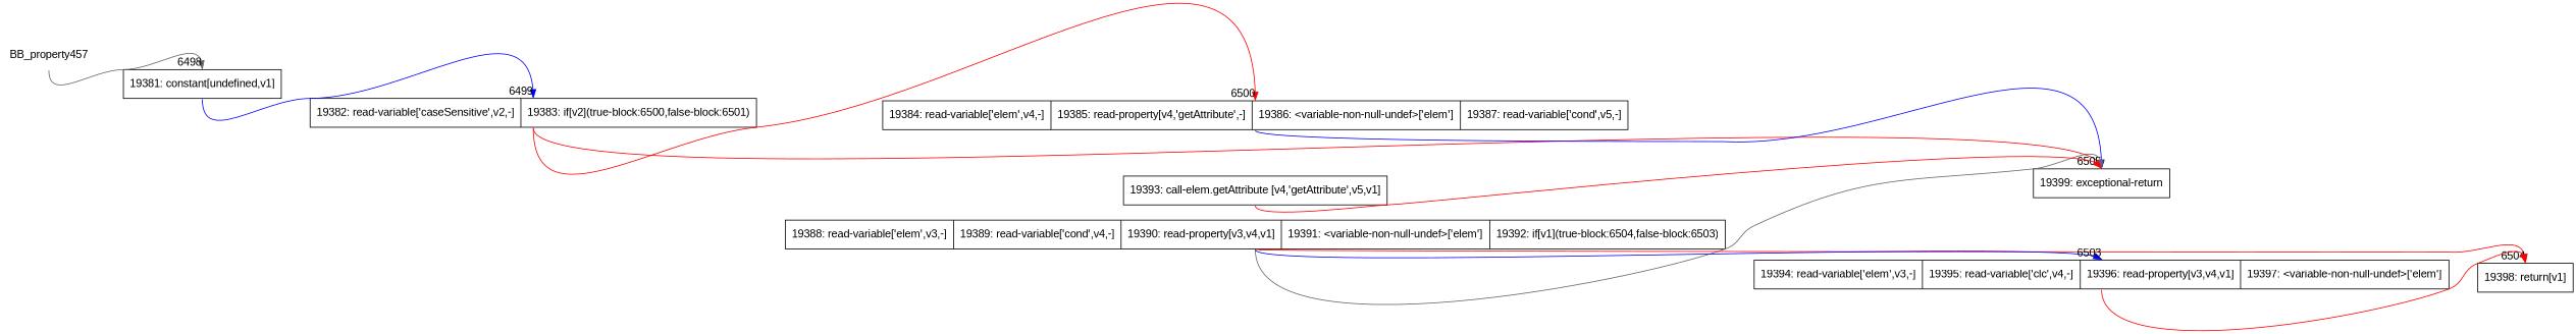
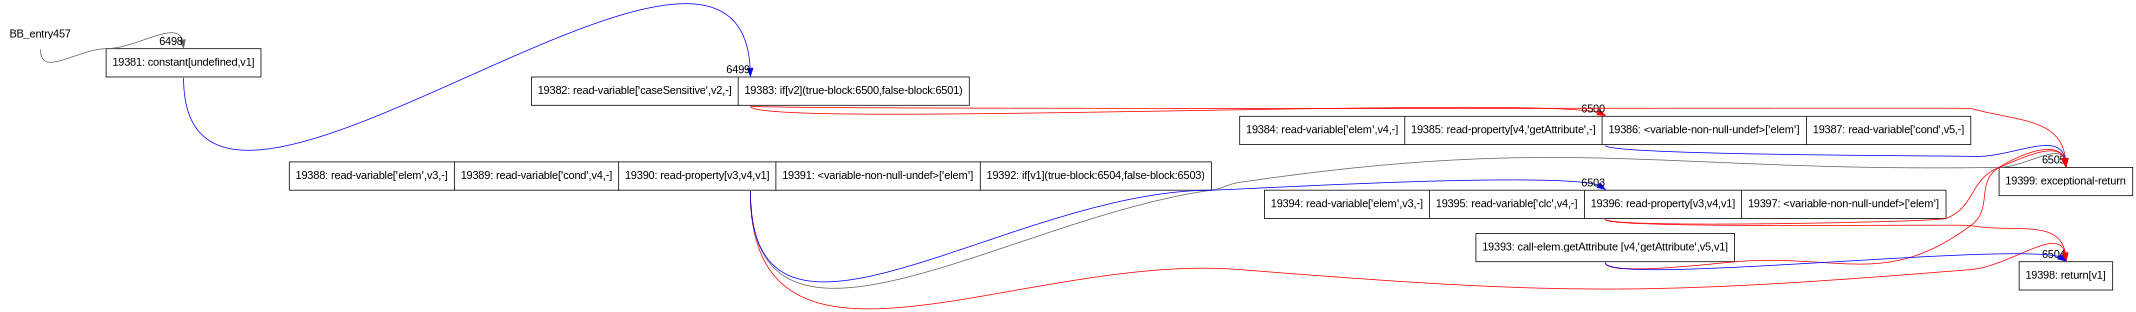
  digraph {
    fontname="Liberation Sans"
    rankdir=LR
    node [fontname="Liberation Sans" shape=record]
    edge [color=red fontname="Liberation Sans" headport=n tailport=s]
-   BB_entry457 [shape=none label=BB_property457]
+   BB_entry457 [shape=none]
    n2 [label="{19381: constant[undefined,v1]}"]
    n3 [label="{19382: read-variable['caseSensitive',v2,-]|19383: if[v2](true-block:6500,false-block:6501)}"]
    n4 [label="{19384: read-variable['elem',v4,-]|19385: read-property[v4,'getAttribute',-]|19386: \<variable-non-null-undef\>['elem']|19387: read-variable['cond',v5,-]}"]
    n5 [label="{19399: exceptional-return}"]
    n6 [label="{19388: read-variable['elem',v3,-]|19389: read-variable['cond',v4,-]|19390: read-property[v3,v4,v1]|19391: \<variable-non-null-undef\>['elem']|19392: if[v1](true-block:6504,false-block:6503)}"]
    n7 [label="{19398: return[v1]}"]
    n8 [label="{19394: read-variable['elem',v3,-]|19395: read-variable['clc',v4,-]|19396: read-property[v3,v4,v1]|19397: \<variable-non-null-undef\>['elem']}"]
    n9 [label="{19393: call-elem.getAttribute [v4,'getAttribute',v5,v1]}"]
    BB_entry457 -> n2 [color=gray40 headlabel="    6498"]
    n2 -> n3 [color=blue headlabel="      6499"]
    n3 -> n4 [headlabel="      6500"]
    n3 -> n5 [headlabel="      6505"]
    n4 -> n5 [color=blue]
    n6 -> n5 [color=gray40]
    n6 -> n7 [headlabel="      6504"]
    n6 -> n8 [color=blue headlabel="      6503"]
+   n8 -> n5
    n8 -> n7
    n9 -> n5
+   n9 -> n7 [color=blue]
  }
